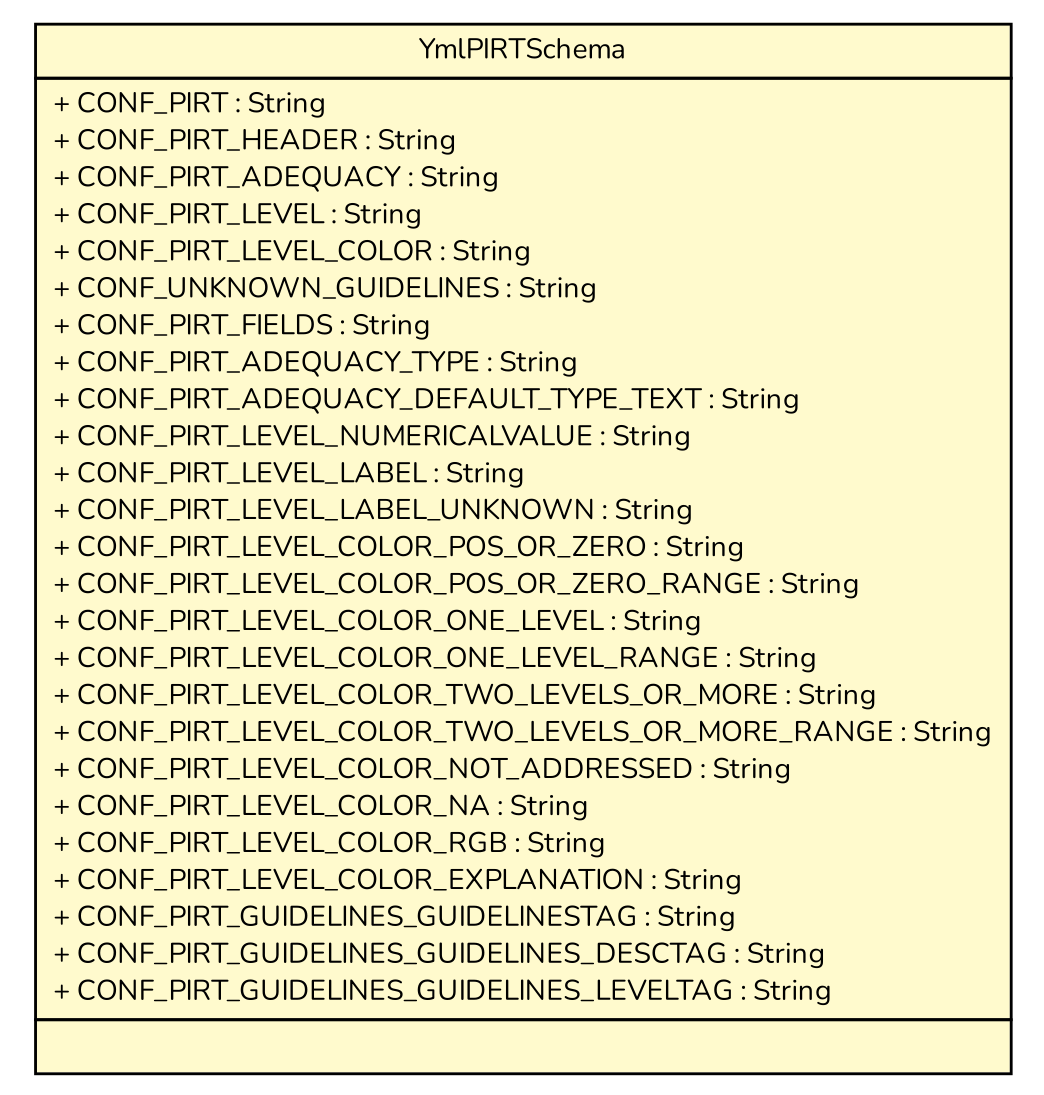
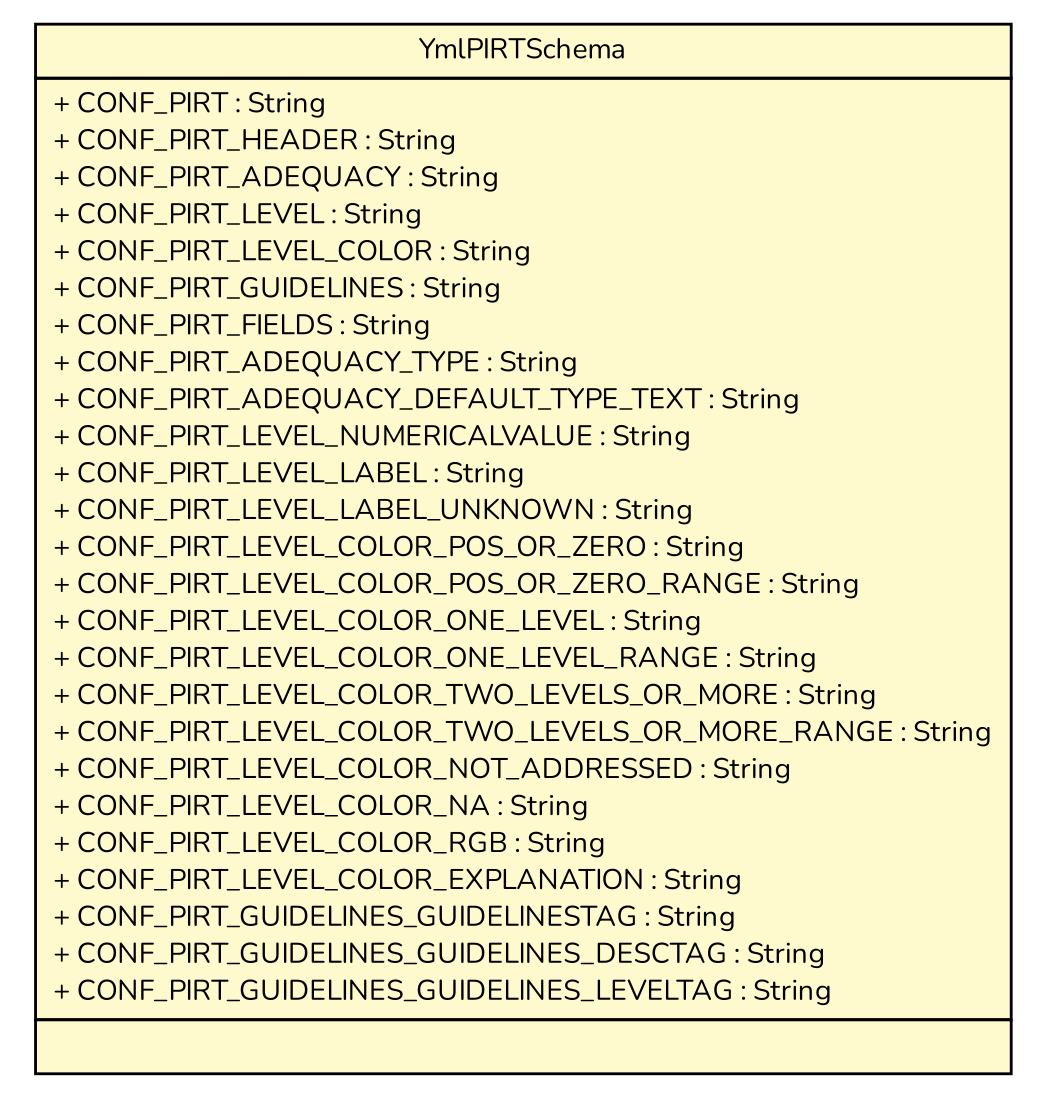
  digraph {
    nodesep=0.25
    ranksep=0.5
    rankdir=LR
    fontname=Nunito
-   n1 [fontcolor=black fontname=Nunito fontsize=10.0 label=<<table title="gov.sandia.cf.application.configuration.pirt.YmlPIRTSchema" border="0" cellborder="1" cellspacing="0" cellpadding="2" port="p" bgcolor="lemonChiffon" href="./YmlPIRTSchema.html"> 		<tr><td><table border="0" cellspacing="0" cellpadding="1"> <tr><td align="center" balign="center"> YmlPIRTSchema </td></tr> 		</table></td></tr> 		<tr><td><table border="0" cellspacing="0" cellpadding="1"> <tr><td align="left" balign="left"> + CONF_PIRT : String </td></tr> <tr><td align="left" balign="left"> + CONF_PIRT_HEADER : String </td></tr> <tr><td align="left" balign="left"> + CONF_PIRT_ADEQUACY : String </td></tr> <tr><td align="left" balign="left"> + CONF_PIRT_LEVEL : String </td></tr> <tr><td align="left" balign="left"> + CONF_PIRT_LEVEL_COLOR : String </td></tr> <tr><td align="left" balign="left"> + CONF_UNKNOWN_GUIDELINES : String </td></tr> <tr><td align="left" balign="left"> + CONF_PIRT_FIELDS : String </td></tr> <tr><td align="left" balign="left"> + CONF_PIRT_ADEQUACY_TYPE : String </td></tr> <tr><td align="left" balign="left"> + CONF_PIRT_ADEQUACY_DEFAULT_TYPE_TEXT : String </td></tr> <tr><td align="left" balign="left"> + CONF_PIRT_LEVEL_NUMERICALVALUE : String </td></tr> <tr><td align="left" balign="left"> + CONF_PIRT_LEVEL_LABEL : String </td></tr> <tr><td align="left" balign="left"> + CONF_PIRT_LEVEL_LABEL_UNKNOWN : String </td></tr> <tr><td align="left" balign="left"> + CONF_PIRT_LEVEL_COLOR_POS_OR_ZERO : String </td></tr> <tr><td align="left" balign="left"> + CONF_PIRT_LEVEL_COLOR_POS_OR_ZERO_RANGE : String </td></tr> <tr><td align="left" balign="left"> + CONF_PIRT_LEVEL_COLOR_ONE_LEVEL : String </td></tr> <tr><td align="left" balign="left"> + CONF_PIRT_LEVEL_COLOR_ONE_LEVEL_RANGE : String </td></tr> <tr><td align="left" balign="left"> + CONF_PIRT_LEVEL_COLOR_TWO_LEVELS_OR_MORE : String </td></tr> <tr><td align="left" balign="left"> + CONF_PIRT_LEVEL_COLOR_TWO_LEVELS_OR_MORE_RANGE : String </td></tr> <tr><td align="left" balign="left"> + CONF_PIRT_LEVEL_COLOR_NOT_ADDRESSED : String </td></tr> <tr><td align="left" balign="left"> + CONF_PIRT_LEVEL_COLOR_NA : String </td></tr> <tr><td align="left" balign="left"> + CONF_PIRT_LEVEL_COLOR_RGB : String </td></tr> <tr><td align="left" balign="left"> + CONF_PIRT_LEVEL_COLOR_EXPLANATION : String </td></tr> <tr><td align="left" balign="left"> + CONF_PIRT_GUIDELINES_GUIDELINESTAG : String </td></tr> <tr><td align="left" balign="left"> + CONF_PIRT_GUIDELINES_GUIDELINES_DESCTAG : String </td></tr> <tr><td align="left" balign="left"> + CONF_PIRT_GUIDELINES_GUIDELINES_LEVELTAG : String </td></tr> 		</table></td></tr> 		<tr><td><table border="0" cellspacing="0" cellpadding="1"> <tr><td align="left" balign="left">  </td></tr> 		</table></td></tr> 		</table>> shape=plaintext]
+   n1 [fontcolor=black fontname=Nunito fontsize=10.0 label=<<table title="gov.sandia.cf.application.configuration.pirt.YmlPIRTSchema" border="0" cellborder="1" cellspacing="0" cellpadding="2" port="p" bgcolor="lemonChiffon" href="./YmlPIRTSchema.html"> 		<tr><td><table border="0" cellspacing="0" cellpadding="1"> <tr><td align="center" balign="center"> YmlPIRTSchema </td></tr> 		</table></td></tr> 		<tr><td><table border="0" cellspacing="0" cellpadding="1"> <tr><td align="left" balign="left"> + CONF_PIRT : String </td></tr> <tr><td align="left" balign="left"> + CONF_PIRT_HEADER : String </td></tr> <tr><td align="left" balign="left"> + CONF_PIRT_ADEQUACY : String </td></tr> <tr><td align="left" balign="left"> + CONF_PIRT_LEVEL : String </td></tr> <tr><td align="left" balign="left"> + CONF_PIRT_LEVEL_COLOR : String </td></tr> <tr><td align="left" balign="left"> + CONF_PIRT_GUIDELINES : String </td></tr> <tr><td align="left" balign="left"> + CONF_PIRT_FIELDS : String </td></tr> <tr><td align="left" balign="left"> + CONF_PIRT_ADEQUACY_TYPE : String </td></tr> <tr><td align="left" balign="left"> + CONF_PIRT_ADEQUACY_DEFAULT_TYPE_TEXT : String </td></tr> <tr><td align="left" balign="left"> + CONF_PIRT_LEVEL_NUMERICALVALUE : String </td></tr> <tr><td align="left" balign="left"> + CONF_PIRT_LEVEL_LABEL : String </td></tr> <tr><td align="left" balign="left"> + CONF_PIRT_LEVEL_LABEL_UNKNOWN : String </td></tr> <tr><td align="left" balign="left"> + CONF_PIRT_LEVEL_COLOR_POS_OR_ZERO : String </td></tr> <tr><td align="left" balign="left"> + CONF_PIRT_LEVEL_COLOR_POS_OR_ZERO_RANGE : String </td></tr> <tr><td align="left" balign="left"> + CONF_PIRT_LEVEL_COLOR_ONE_LEVEL : String </td></tr> <tr><td align="left" balign="left"> + CONF_PIRT_LEVEL_COLOR_ONE_LEVEL_RANGE : String </td></tr> <tr><td align="left" balign="left"> + CONF_PIRT_LEVEL_COLOR_TWO_LEVELS_OR_MORE : String </td></tr> <tr><td align="left" balign="left"> + CONF_PIRT_LEVEL_COLOR_TWO_LEVELS_OR_MORE_RANGE : String </td></tr> <tr><td align="left" balign="left"> + CONF_PIRT_LEVEL_COLOR_NOT_ADDRESSED : String </td></tr> <tr><td align="left" balign="left"> + CONF_PIRT_LEVEL_COLOR_NA : String </td></tr> <tr><td align="left" balign="left"> + CONF_PIRT_LEVEL_COLOR_RGB : String </td></tr> <tr><td align="left" balign="left"> + CONF_PIRT_LEVEL_COLOR_EXPLANATION : String </td></tr> <tr><td align="left" balign="left"> + CONF_PIRT_GUIDELINES_GUIDELINESTAG : String </td></tr> <tr><td align="left" balign="left"> + CONF_PIRT_GUIDELINES_GUIDELINES_DESCTAG : String </td></tr> <tr><td align="left" balign="left"> + CONF_PIRT_GUIDELINES_GUIDELINES_LEVELTAG : String </td></tr> 		</table></td></tr> 		<tr><td><table border="0" cellspacing="0" cellpadding="1"> <tr><td align="left" balign="left">  </td></tr> 		</table></td></tr> 		</table>> shape=plaintext]
  }
